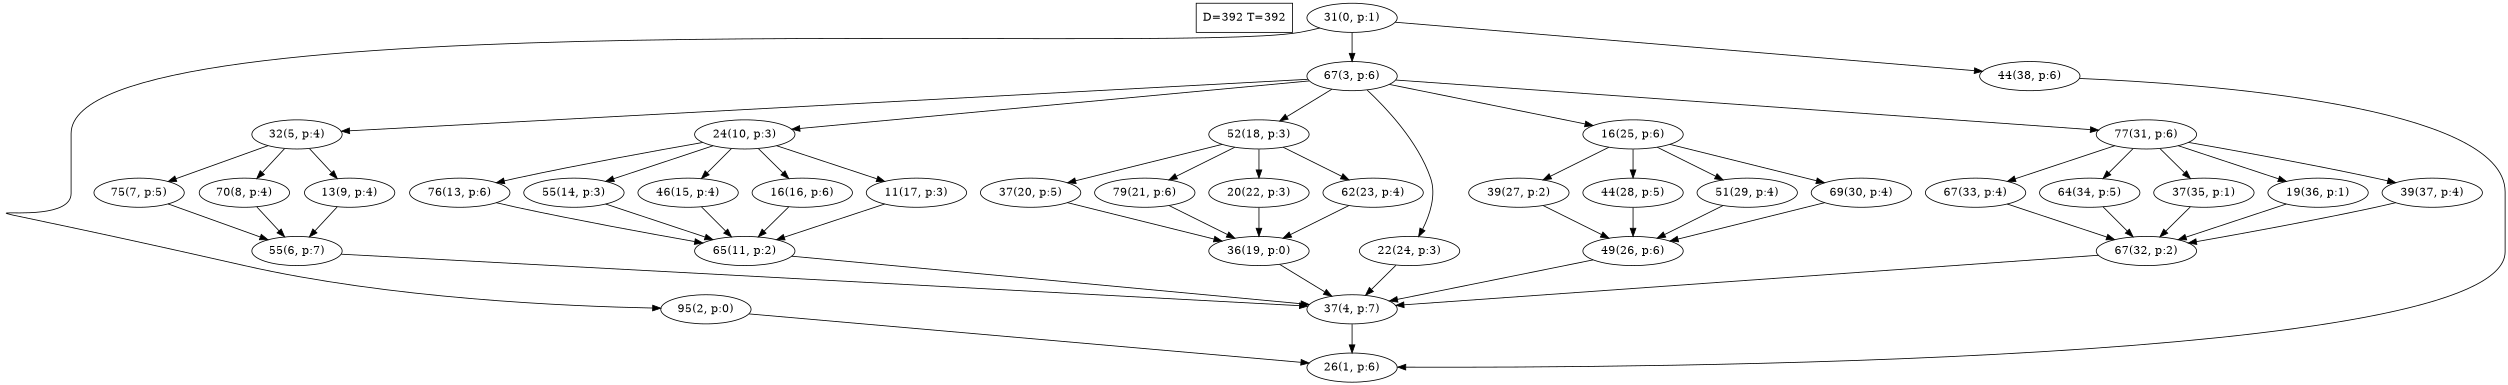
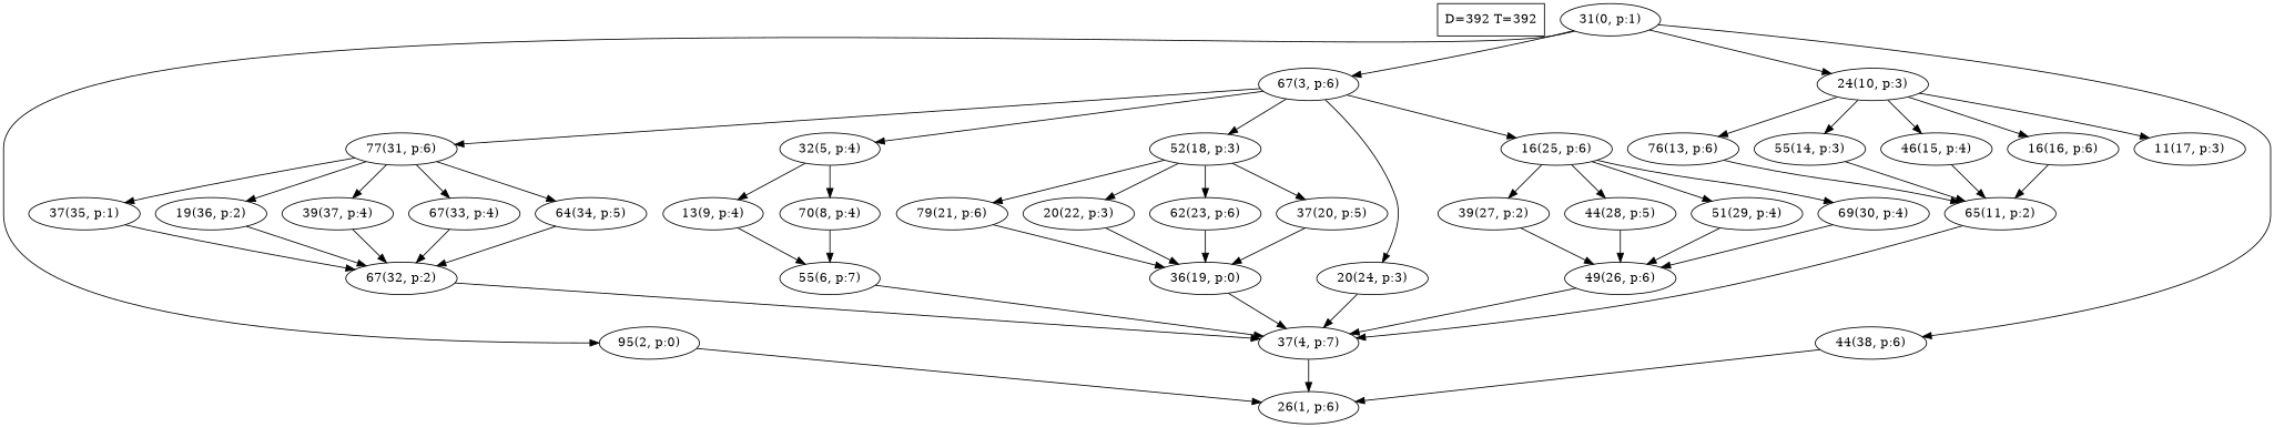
  digraph {
    n1 [label="D=392 T=392" shape=box]
    n2 [label="31(0, p:1)"]
    n3 [label="95(2, p:0)"]
    n4 [label="67(3, p:6)"]
    n5 [label="44(38, p:6)"]
    n6 [label="26(1, p:6)"]
    n7 [label="32(5, p:4)"]
    n8 [label="24(10, p:3)"]
    n9 [label="52(18, p:3)"]
-   n10 [label="22(24, p:3)"]
+   n10 [label="20(24, p:3)"]
    n11 [label="16(25, p:6)"]
    n12 [label="77(31, p:6)"]
-   n13 [label="75(7, p:5)"]
    n14 [label="70(8, p:4)"]
    n15 [label="13(9, p:4)"]
    n16 [label="76(13, p:6)"]
    n17 [label="55(14, p:3)"]
    n18 [label="46(15, p:4)"]
    n19 [label="16(16, p:6)"]
    n20 [label="11(17, p:3)"]
    n21 [label="37(20, p:5)"]
    n22 [label="79(21, p:6)"]
    n23 [label="20(22, p:3)"]
-   n24 [label="62(23, p:4)"]
+   n24 [label="62(23, p:6)"]
    n25 [label="37(4, p:7)"]
    n26 [label="39(27, p:2)"]
    n27 [label="44(28, p:5)"]
    n28 [label="51(29, p:4)"]
    n29 [label="69(30, p:4)"]
    n30 [label="67(33, p:4)"]
    n31 [label="64(34, p:5)"]
    n32 [label="37(35, p:1)"]
-   n33 [label="19(36, p:1)"]
+   n33 [label="19(36, p:2)"]
    n34 [label="39(37, p:4)"]
    n35 [label="55(6, p:7)"]
    n36 [label="65(11, p:2)"]
    n37 [label="36(19, p:0)"]
    n38 [label="49(26, p:6)"]
    n39 [label="67(32, p:2)"]
    n2 -> n3
    n2 -> n4
    n2 -> n5
    n3 -> n6
    n4 -> n7
-   n4 -> n8
+   n2 -> n8
    n4 -> n9
    n4 -> n10
    n4 -> n11
    n4 -> n12
    n5 -> n6
-   n7 -> n13
    n7 -> n14
    n7 -> n15
    n8 -> n16
    n8 -> n17
    n8 -> n18
    n8 -> n19
    n8 -> n20
    n9 -> n21
    n9 -> n22
    n9 -> n23
    n9 -> n24
    n10 -> n25
    n11 -> n26
    n11 -> n27
    n11 -> n28
    n11 -> n29
    n12 -> n30
    n12 -> n31
    n12 -> n32
    n12 -> n33
    n12 -> n34
-   n13 -> n35
    n14 -> n35
    n15 -> n35
    n16 -> n36
    n17 -> n36
    n18 -> n36
    n19 -> n36
-   n20 -> n36
    n21 -> n37
    n22 -> n37
    n23 -> n37
    n24 -> n37
    n25 -> n6
    n26 -> n38
    n27 -> n38
    n28 -> n38
    n29 -> n38
    n30 -> n39
    n31 -> n39
    n32 -> n39
    n33 -> n39
    n34 -> n39
    n35 -> n25
    n36 -> n25
    n37 -> n25
    n38 -> n25
    n39 -> n25
  }
